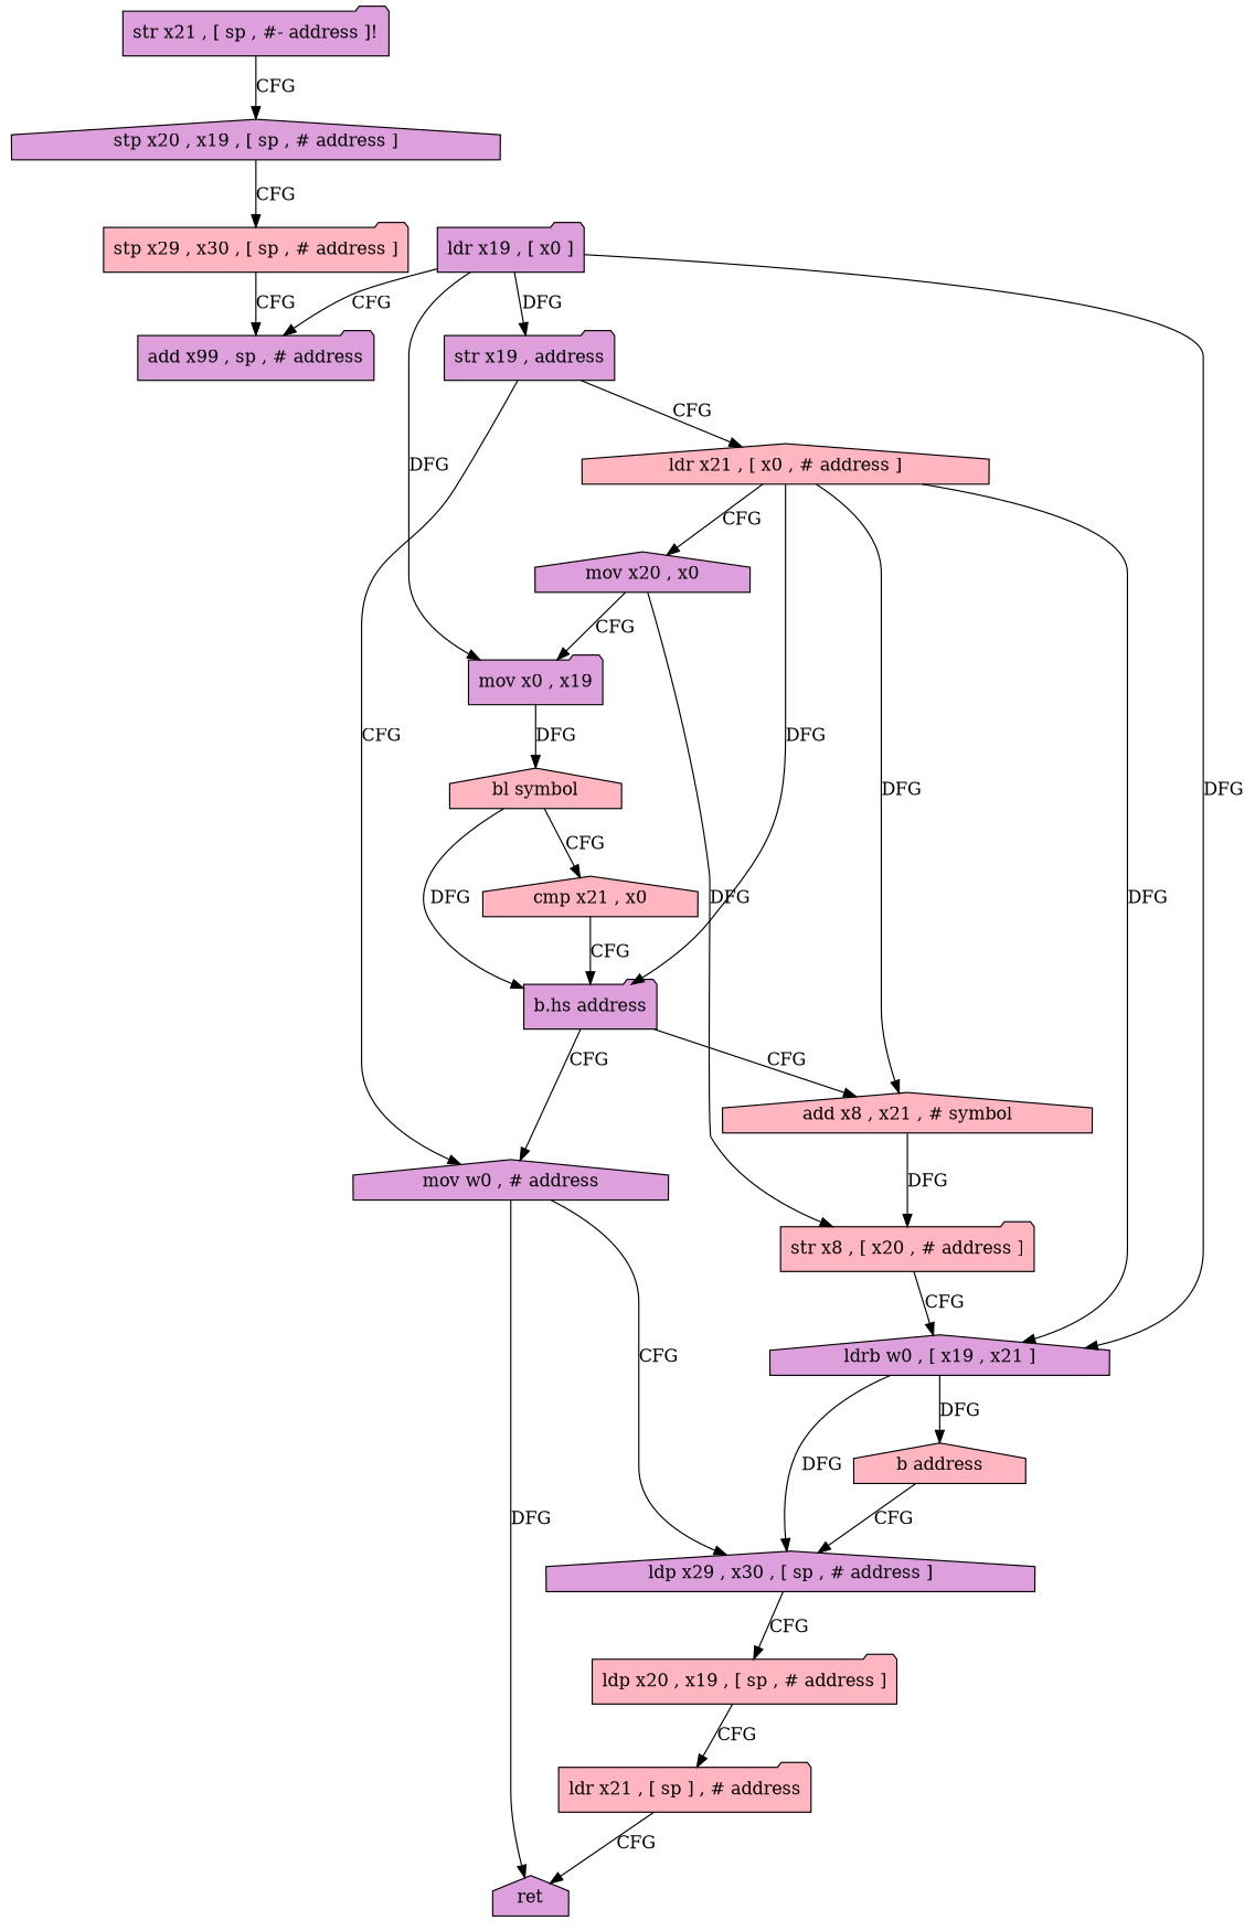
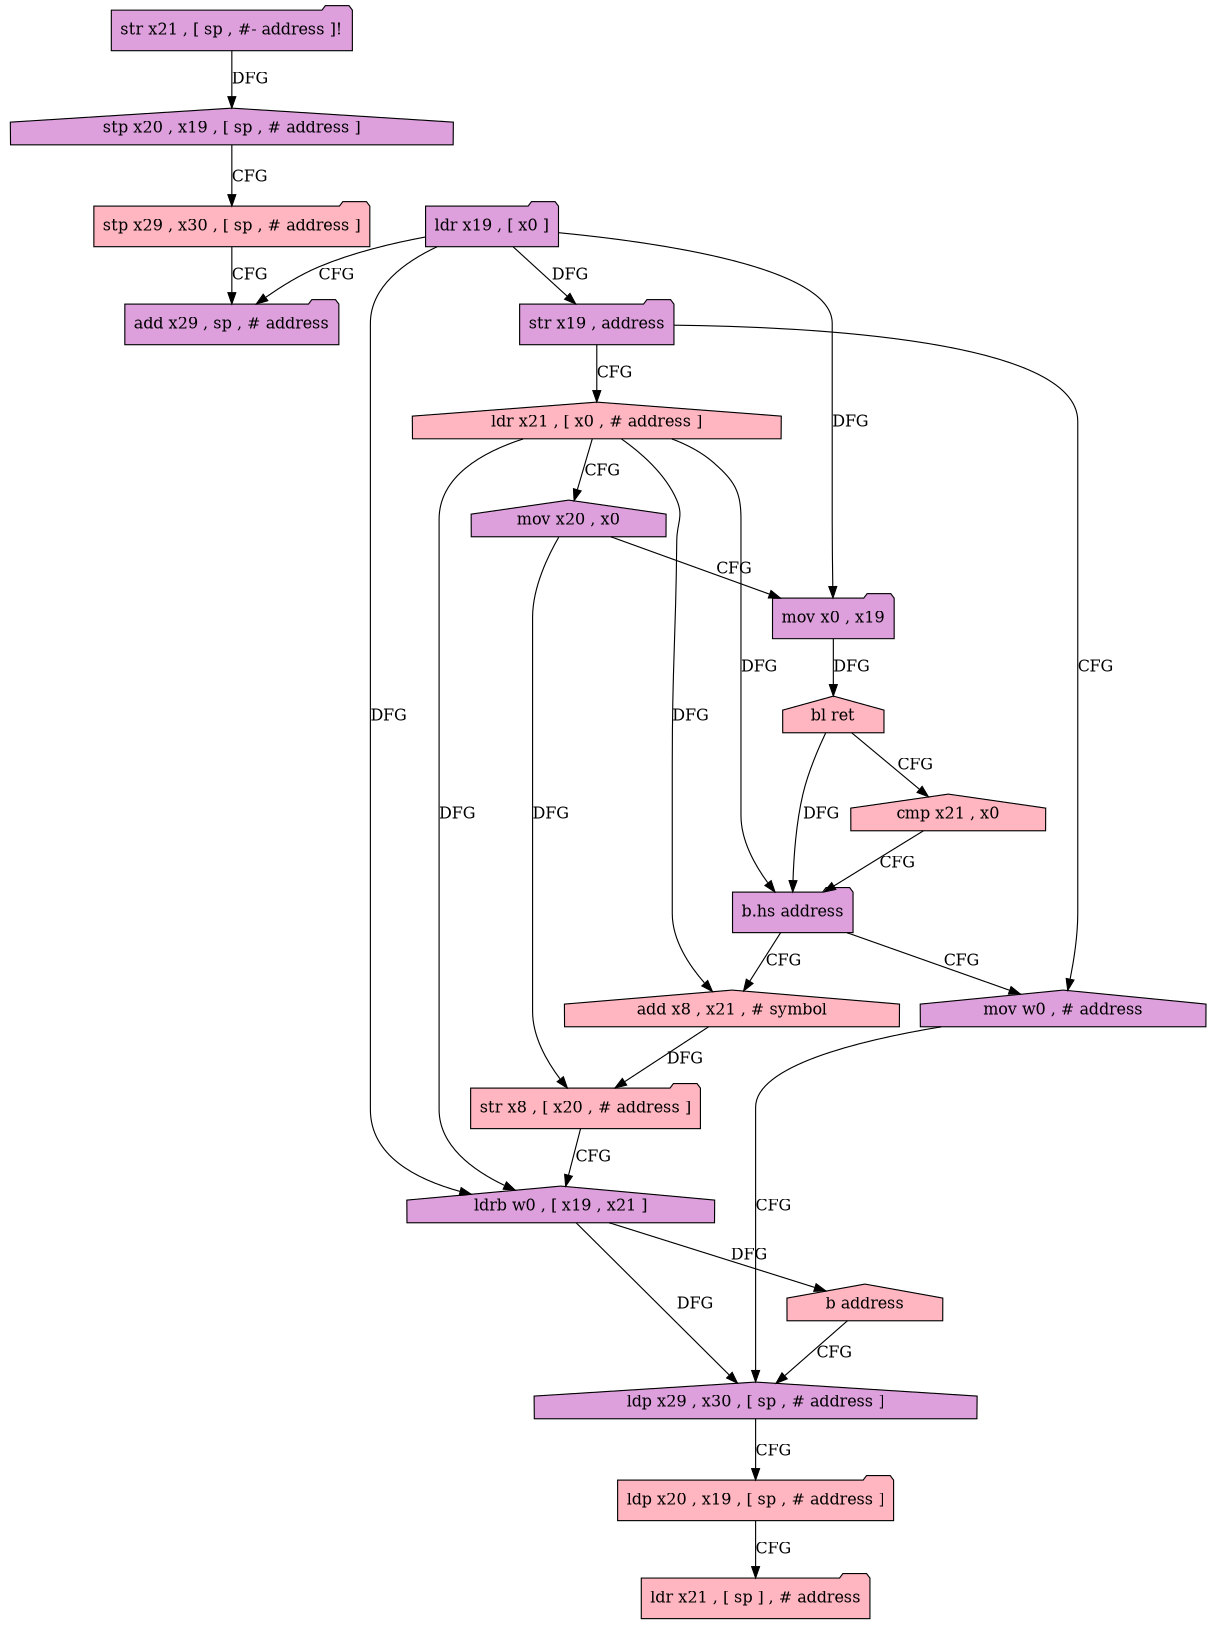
  digraph {
    node [fillcolor=plum shape=house style=filled]
    n1 [label="str x21 , [ sp , #- address ]!" shape=folder]
    n2 [label="stp x20 , x19 , [ sp , # address ]"]
    n3 [fillcolor=lightpink label="stp x29 , x30 , [ sp , # address ]" shape=folder]
-   n4 [label="add x99 , sp , # address" shape=folder]
+   n4 [label="add x29 , sp , # address" shape=folder]
    n5 [label="ldr x19 , [ x0 ]" shape=folder]
    n6 [label="str x19 , address" shape=folder]
    n7 [label="mov x0 , x19" shape=folder]
    n8 [label="ldrb w0 , [ x19 , x21 ]"]
    n9 [label="mov w0 , # address"]
    n10 [fillcolor=lightpink label="ldr x21 , [ x0 , # address ]"]
-   n11 [fillcolor=lightpink label="bl symbol"]
+   n11 [fillcolor=lightpink label="bl ret"]
    n12 [label="ldp x29 , x30 , [ sp , # address ]"]
    n13 [fillcolor=lightpink label="b address"]
-   n14 [label=ret]
    n15 [label="mov x20 , x0"]
    n16 [label="b.hs address" shape=folder]
    n17 [fillcolor=lightpink label="add x8 , x21 , # symbol"]
    n18 [fillcolor=lightpink label="ldp x20 , x19 , [ sp , # address ]" shape=folder]
    n19 [fillcolor=lightpink label="str x8 , [ x20 , # address ]" shape=folder]
    n20 [fillcolor=lightpink label="ldr x21 , [ sp ] , # address" shape=folder]
    n21 [fillcolor=lightpink label="cmp x21 , x0"]
-   n1 -> n2 [label=CFG]
+   n1 -> n2 [label=DFG]
    n2 -> n3 [label=CFG]
    n3 -> n4 [label=CFG]
    n5 -> n4 [label=CFG]
    n5 -> n6 [label=DFG]
    n5 -> n7 [label=DFG]
    n5 -> n8 [label=DFG]
    n6 -> n9 [label=CFG]
    n6 -> n10 [label=CFG]
    n7 -> n11 [label=DFG]
    n8 -> n12 [label=DFG]
    n8 -> n13 [label=DFG]
    n9 -> n12 [label=CFG]
-   n9 -> n14 [label=DFG]
    n10 -> n8 [label=DFG]
    n10 -> n15 [label=CFG]
    n10 -> n16 [label=DFG]
    n10 -> n17 [label=DFG]
    n11 -> n16 [label=DFG]
    n11 -> n21 [label=CFG]
    n12 -> n18 [label=CFG]
    n13 -> n12 [label=CFG]
    n15 -> n7 [label=CFG]
    n15 -> n19 [label=DFG]
    n16 -> n9 [label=CFG]
    n16 -> n17 [label=CFG]
    n17 -> n19 [label=DFG]
    n18 -> n20 [label=CFG]
    n19 -> n8 [label=CFG]
-   n20 -> n14 [label=CFG]
    n21 -> n16 [label=CFG]
  }
